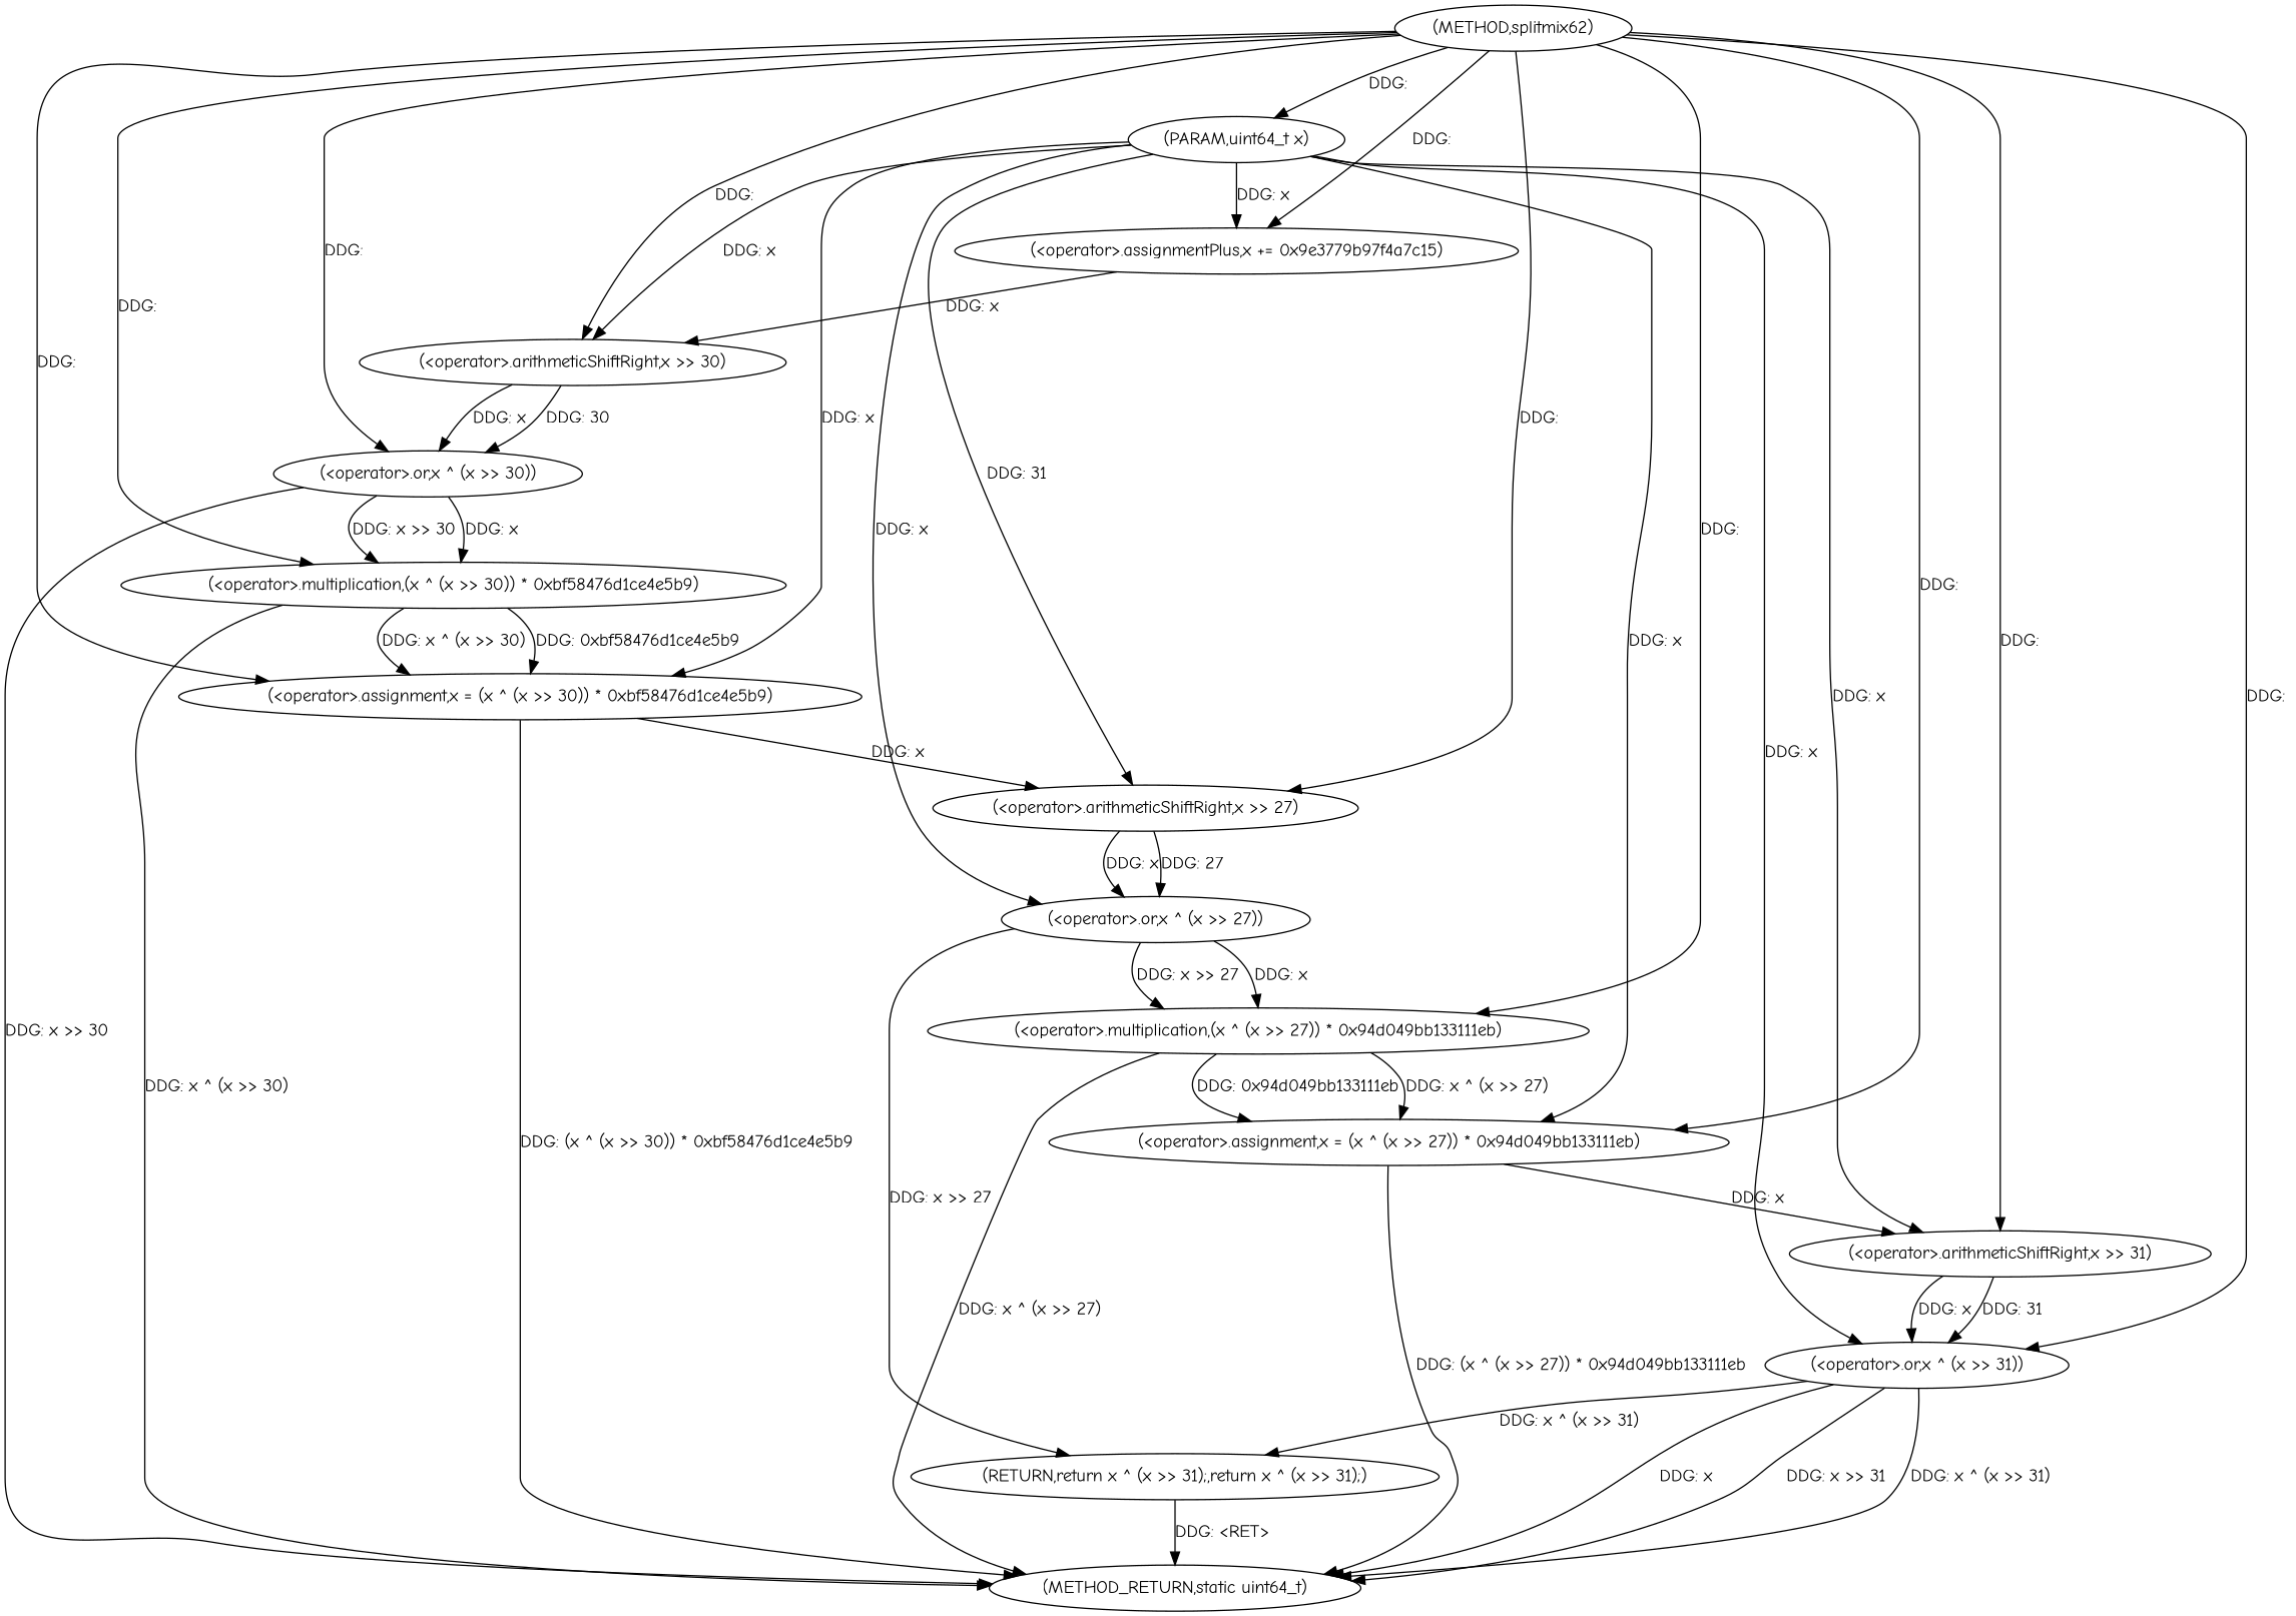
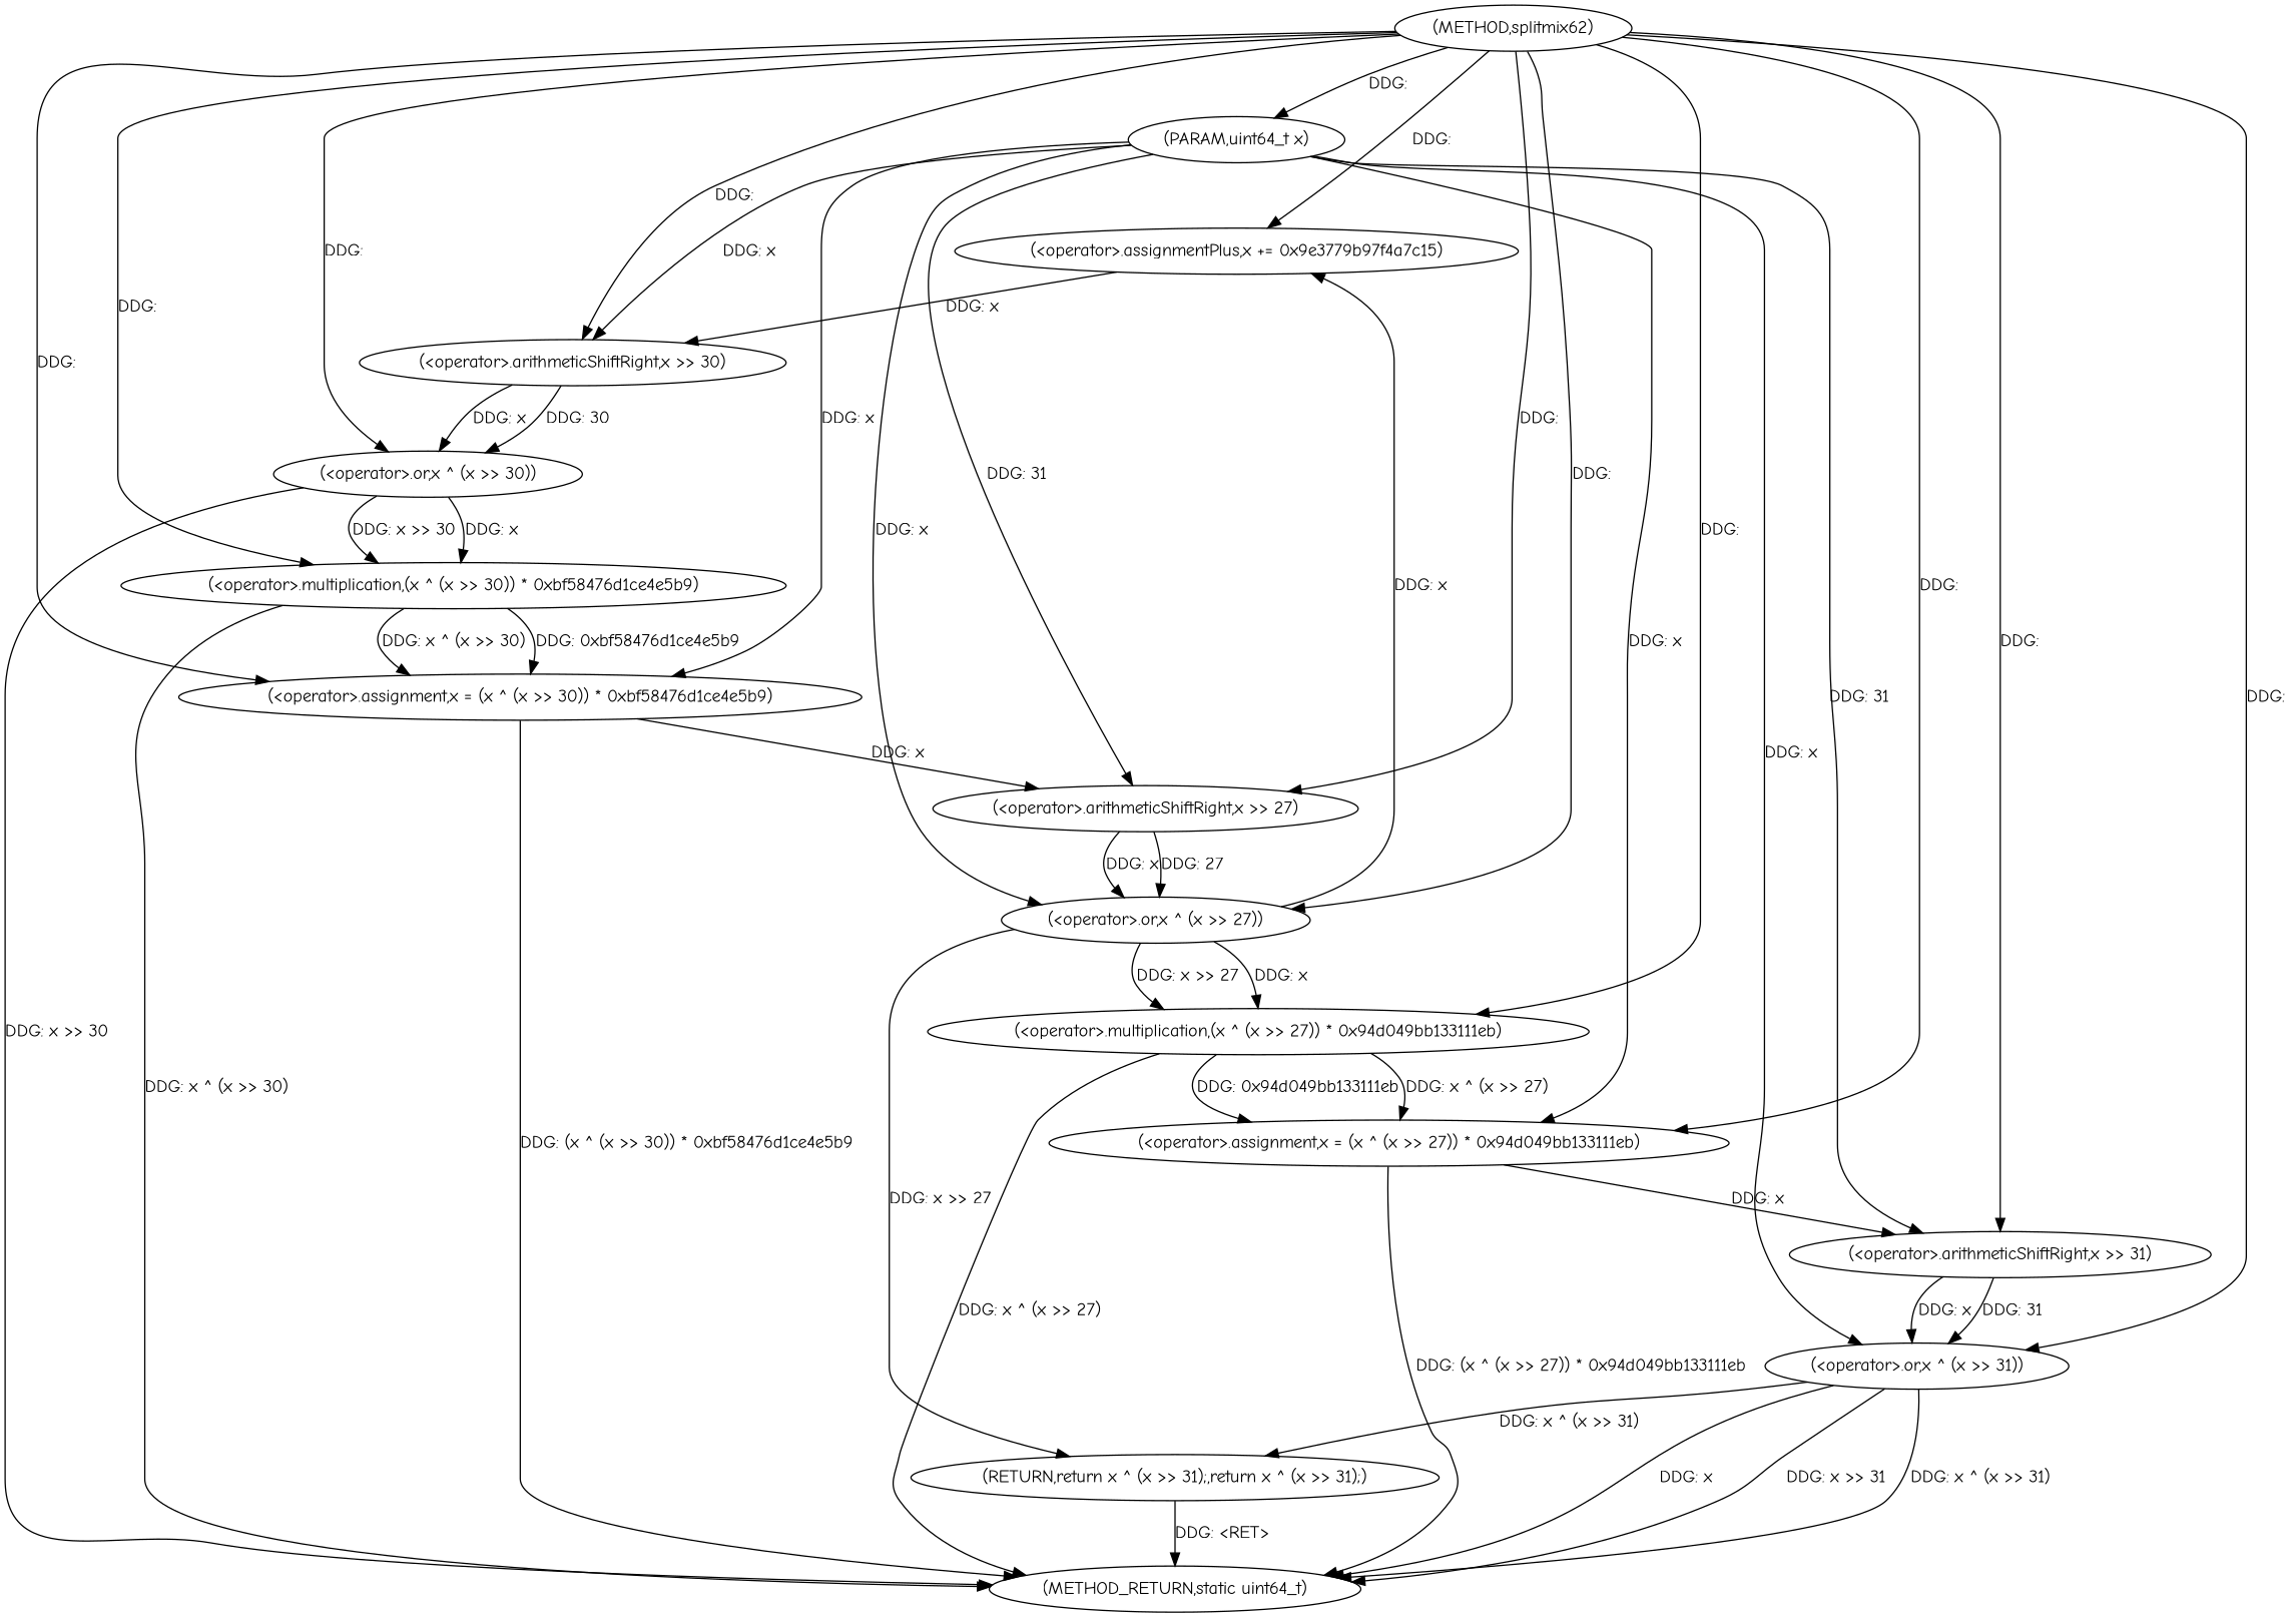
  digraph {
    fontname="Comic Neue"
    node [fontname="Comic Neue"]
    edge [fontname="Comic Neue"]
    n1 [label="(METHOD,splitmix62)"]
    n2 [label="(PARAM,uint64_t x)"]
    n3 [label="(<operator>.assignmentPlus,x += 0x9e3779b97f4a7c15)"]
    n4 [label="(<operator>.assignment,x = (x ^ (x >> 30)) * 0xbf58476d1ce4e5b9)"]
    n5 [label="(<operator>.assignment,x = (x ^ (x >> 27)) * 0x94d049bb133111eb)"]
    n6 [label="(<operator>.or,x ^ (x >> 31))"]
    n7 [label="(<operator>.multiplication,(x ^ (x >> 30)) * 0xbf58476d1ce4e5b9)"]
    n8 [label="(<operator>.multiplication,(x ^ (x >> 27)) * 0x94d049bb133111eb)"]
    n9 [label="(<operator>.or,x ^ (x >> 30))"]
    n10 [label="(<operator>.or,x ^ (x >> 27))"]
    n11 [label="(<operator>.arithmeticShiftRight,x >> 31)"]
    n12 [label="(<operator>.arithmeticShiftRight,x >> 30)"]
    n13 [label="(<operator>.arithmeticShiftRight,x >> 27)"]
    n14 [label="(METHOD_RETURN,static uint64_t)"]
    n15 [label="(RETURN,return x ^ (x >> 31);,return x ^ (x >> 31);)"]
    n1 -> n2 [label="DDG: "]
    n1 -> n3 [label="DDG: "]
    n1 -> n4 [label="DDG: "]
    n1 -> n5 [label="DDG: "]
    n1 -> n6 [label="DDG: "]
    n1 -> n7 [label="DDG: "]
    n1 -> n8 [label="DDG: "]
    n1 -> n9 [label="DDG: "]
+   n1 -> n10 [label="DDG: "]
    n1 -> n11 [label="DDG: "]
    n1 -> n12 [label="DDG: "]
    n1 -> n13 [label="DDG: "]
-   n2 -> n3 [label="DDG: x"]
+   n10 -> n3 [label="DDG: x"]
    n2 -> n4 [label="DDG: x"]
    n2 -> n5 [label="DDG: x"]
    n2 -> n6 [label="DDG: x"]
    n2 -> n10 [label="DDG: x"]
-   n2 -> n11 [label="DDG: x"]
+   n2 -> n11 [label="DDG: 31"]
    n2 -> n12 [label="DDG: x"]
    n2 -> n13 [label="DDG: 31"]
    n3 -> n12 [label="DDG: x"]
    n4 -> n13 [label="DDG: x"]
    n4 -> n14 [label="DDG: (x ^ (x >> 30)) * 0xbf58476d1ce4e5b9"]
    n5 -> n11 [label="DDG: x"]
    n5 -> n14 [label="DDG: (x ^ (x >> 27)) * 0x94d049bb133111eb"]
    n6 -> n14 [label="DDG: x"]
    n6 -> n14 [label="DDG: x >> 31"]
    n6 -> n14 [label="DDG: x ^ (x >> 31)"]
    n6 -> n15 [label="DDG: x ^ (x >> 31)"]
    n7 -> n4 [label="DDG: 0xbf58476d1ce4e5b9"]
    n7 -> n4 [label="DDG: x ^ (x >> 30)"]
    n7 -> n14 [label="DDG: x ^ (x >> 30)"]
    n8 -> n5 [label="DDG: 0x94d049bb133111eb"]
    n8 -> n5 [label="DDG: x ^ (x >> 27)"]
    n8 -> n14 [label="DDG: x ^ (x >> 27)"]
    n9 -> n7 [label="DDG: x"]
    n9 -> n7 [label="DDG: x >> 30"]
    n9 -> n14 [label="DDG: x >> 30"]
    n10 -> n8 [label="DDG: x"]
    n10 -> n8 [label="DDG: x >> 27"]
    n10 -> n15 [label="DDG: x >> 27"]
    n11 -> n6 [label="DDG: x"]
    n11 -> n6 [label="DDG: 31"]
    n12 -> n9 [label="DDG: x"]
    n12 -> n9 [label="DDG: 30"]
    n13 -> n10 [label="DDG: x"]
    n13 -> n10 [label="DDG: 27"]
    n15 -> n14 [label="DDG: <RET>"]
  }
